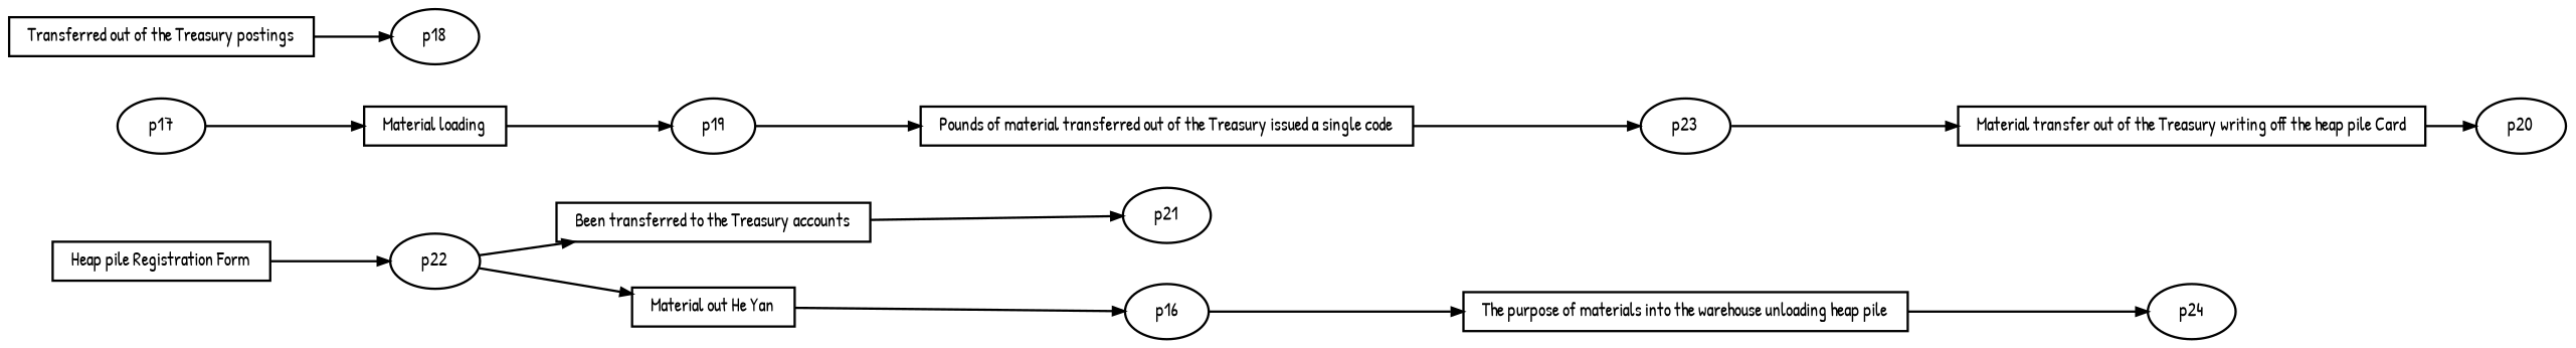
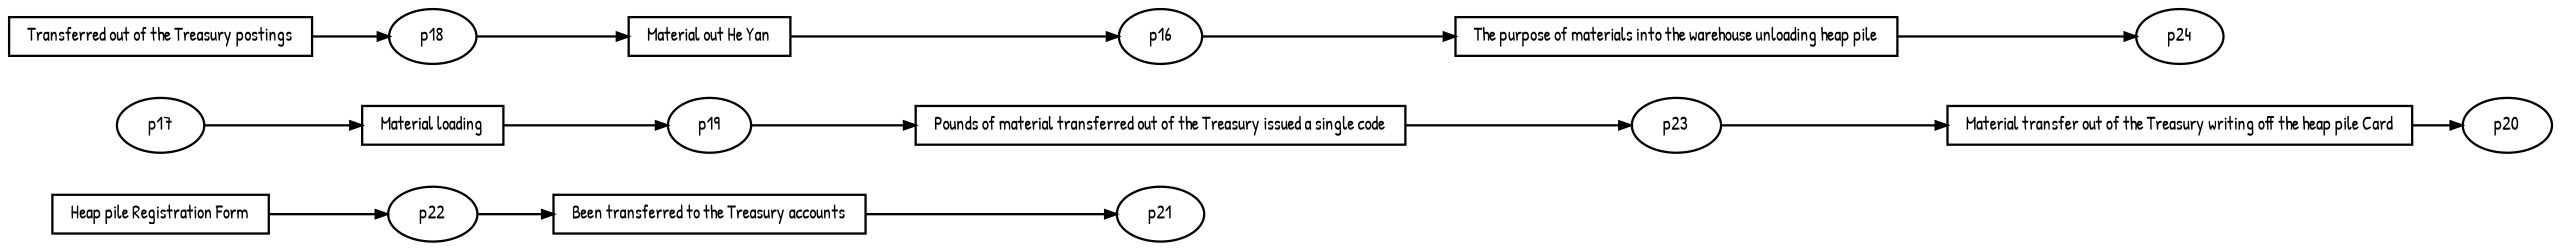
  digraph {
    fontname="Patrick Hand"
    fontsize=8
    rankdir=LR
    ranksep=.3
    remincross=true
    node [fontname="Patrick Hand" fontsize=8 shape=oval]
    edge [arrowsize=0.5 fontname="Patrick Hand"]
    n1 [height=.2 label="Heap pile Registration Form" shape=box width=.2]
    n2 [height=.2 label=p22 width=.2]
    n3 [height=.2 label="Been transferred to the Treasury accounts" shape=box width=.2]
    n4 [height=.2 label="Material loading" shape=box width=.2]
    n5 [height=.2 label=p19 width=.2]
    n6 [height=.2 label="Pounds of material transferred out of the Treasury issued a single code" shape=box width=.2]
    n7 [height=.2 label="Material transfer out of the Treasury writing off the heap pile Card" shape=box width=.2]
    n8 [height=.2 label=p20 width=.2]
    n9 [height=.2 label="Transferred out of the Treasury postings" shape=box width=.2]
    n10 [height=.2 label=p18 width=.2]
    n11 [height=.2 label="Material out He Yan" shape=box width=.2]
    n12 [height=.2 label=p21 width=.2]
    n13 [height=.2 label=p16 width=.2]
    n14 [height=.2 label="The purpose of materials into the warehouse unloading heap pile" shape=box width=.2]
    n15 [height=.2 label=p24 width=.2]
    n16 [height=.2 label=p23 width=.2]
    n17 [height=.2 label=p17 width=.2]
    n1 -> n2
    n2 -> n3
    n3 -> n12
    n4 -> n5
    n5 -> n6
    n6 -> n16
    n7 -> n8
    n9 -> n10
-   n2 -> n11
+   n10 -> n11
    n11 -> n13
    n13 -> n14
    n14 -> n15
    n16 -> n7
    n17 -> n4
  }
